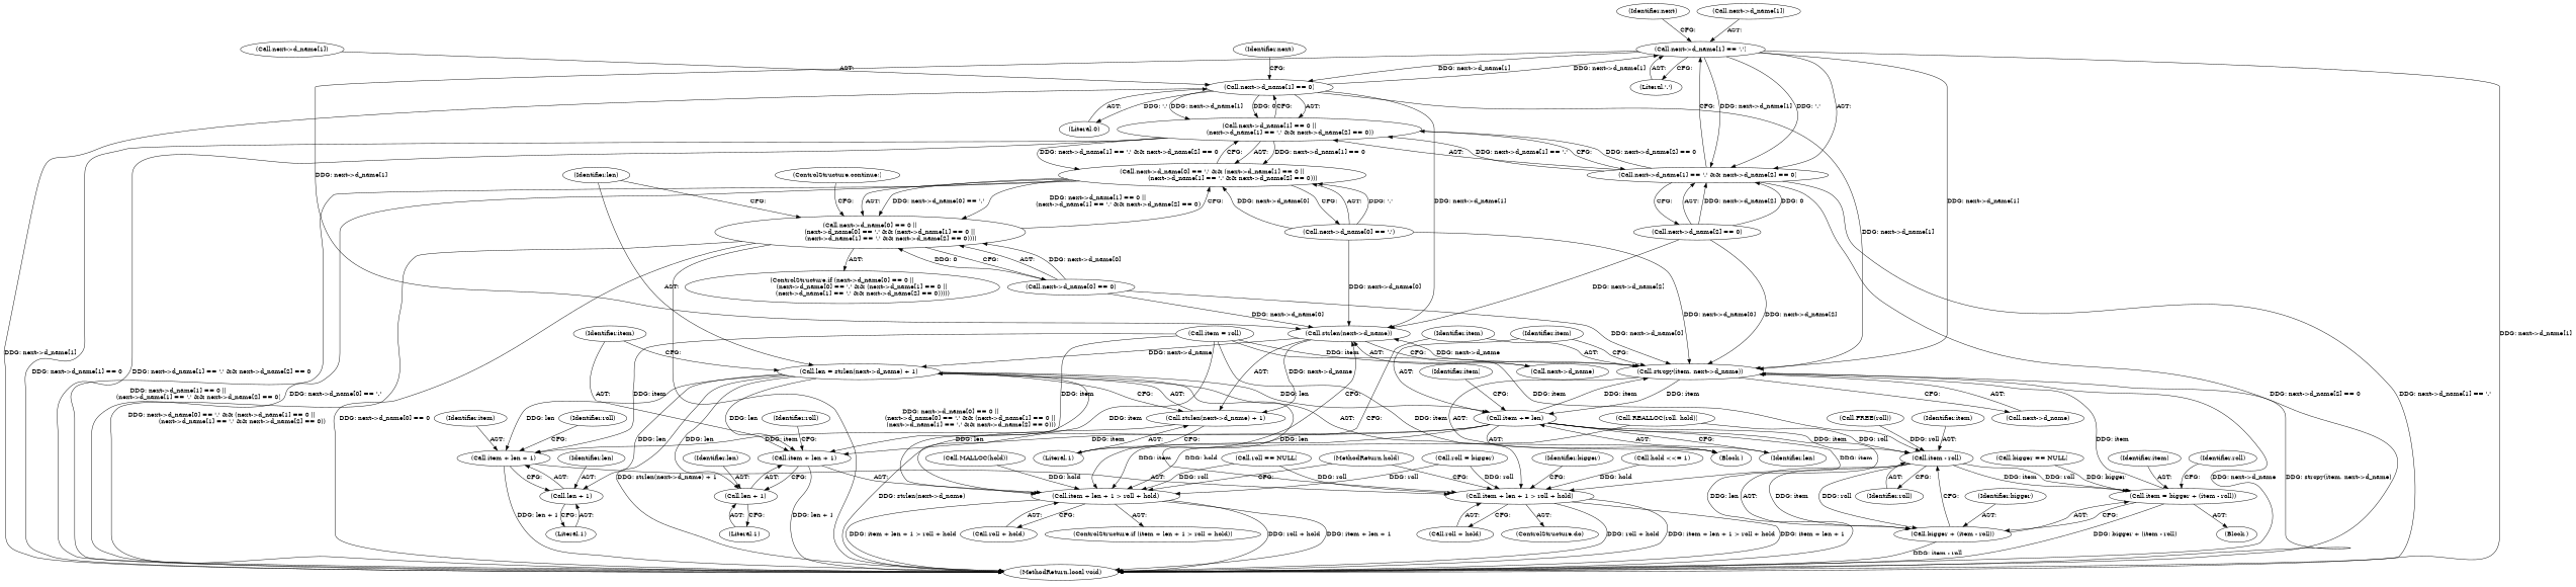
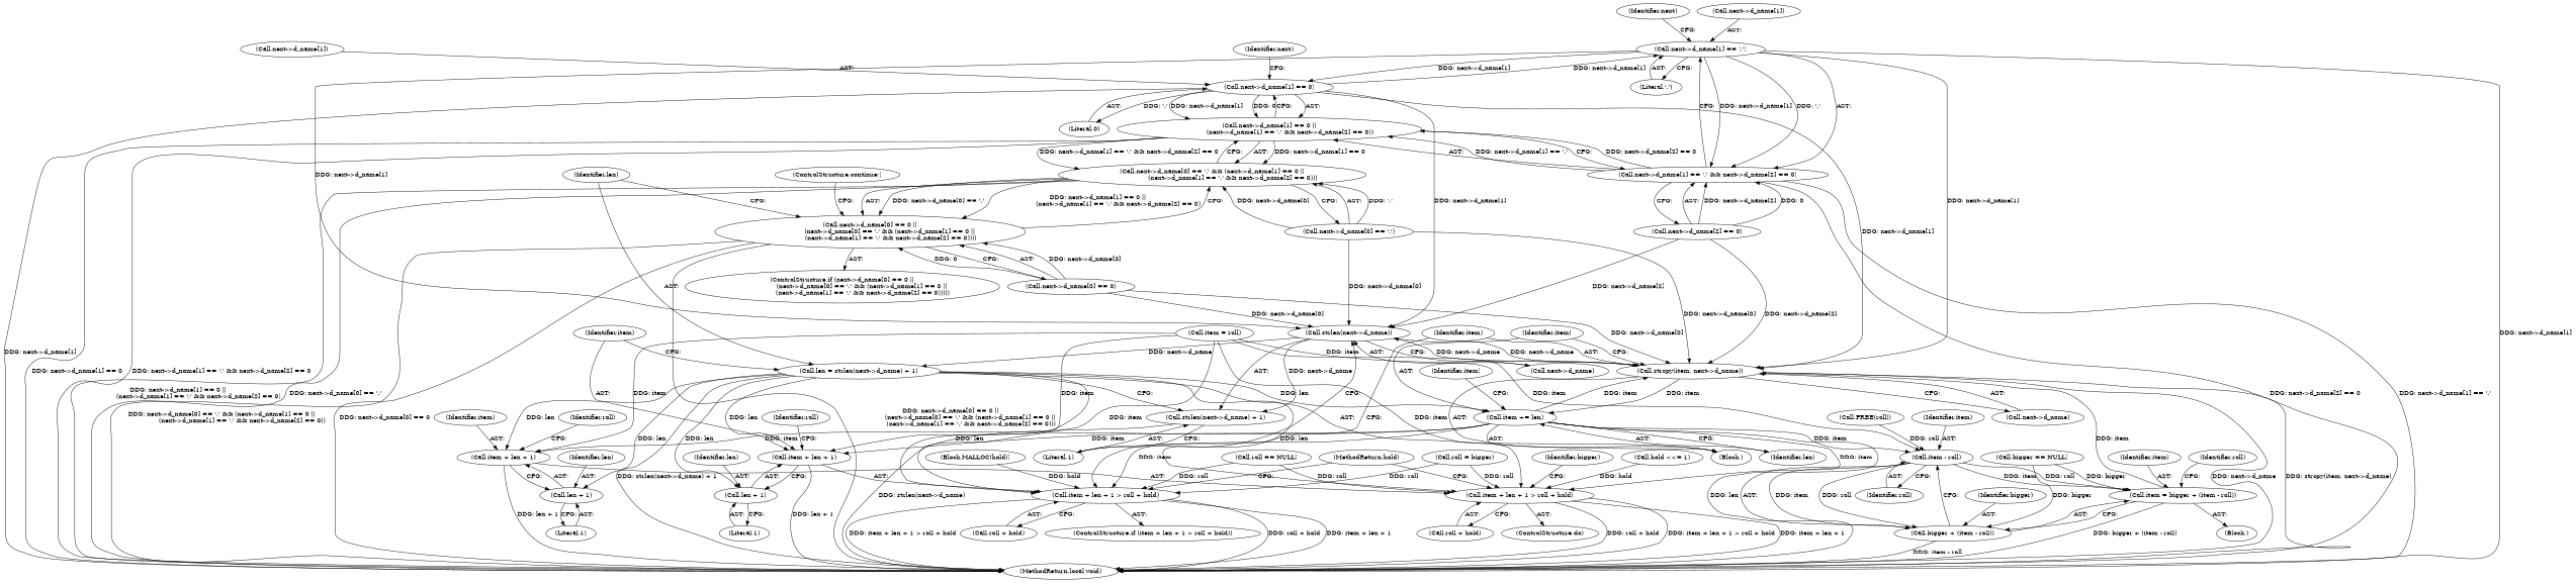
  digraph {
    n1 [label="(Call,next->d_name[1] == '.')"]
    n2 [label="(Call,next->d_name[1] == 0)"]
    n3 [label="(Call,next->d_name[1] == '.' && next->d_name[2] == 0)"]
    n4 [label="(Call,strlen(next->d_name))"]
    n5 [label="(Call,strcpy(item, next->d_name))"]
    n6 [label="(MethodReturn,local void)"]
    n7 [label="(Literal,'.')"]
    n8 [label="(Call,next->d_name[1] == 0 ||\n                     (next->d_name[1] == '.' && next->d_name[2] == 0))"]
    n9 [label="(Literal,0)"]
    n10 [label="(Call,next->d_name[2] == 0)"]
    n11 [label="(Call,len = strlen(next->d_name) + 1)"]
    n12 [label="(Call,strlen(next->d_name) + 1)"]
    n13 [label="(Call,next->d_name)"]
    n14 [label="(Call,item += len)"]
    n15 [label="(Block,)"]
    n16 [label="(Call,next->d_name)"]
    n17 [label="(Call,next->d_name[0] == '.' && (next->d_name[1] == 0 ||\n                     (next->d_name[1] == '.' && next->d_name[2] == 0)))"]
    n18 [label="(Call,next->d_name[0] == 0 ||\n                    (next->d_name[0] == '.' && (next->d_name[1] == 0 ||\n                     (next->d_name[1] == '.' && next->d_name[2] == 0))))"]
    n19 [label="(Call,next->d_name[0] == '.')"]
    n20 [label="(ControlStructure,if (next->d_name[0] == 0 ||\n                    (next->d_name[0] == '.' && (next->d_name[1] == 0 ||\n                     (next->d_name[1] == '.' && next->d_name[2] == 0)))))"]
    n21 [label="(Call,next->d_name[0] == 0)"]
    n22 [label="(Call,item + len + 1 > roll + hold)"]
    n23 [label="(Call,item + len + 1)"]
    n24 [label="(Call,len + 1)"]
    n25 [label="(Call,item + len + 1 > roll + hold)"]
    n26 [label="(Call,item + len + 1)"]
    n27 [label="(Call,len + 1)"]
    n28 [label="(Literal,1)"]
    n29 [label="(Call,roll + hold)"]
    n30 [label="(ControlStructure,if (item + len + 1 > roll + hold))"]
    n31 [label="(Literal,1)"]
    n32 [label="(Call,roll + hold)"]
    n33 [label="(ControlStructure,do)"]
    n34 [label="(Literal,1)"]
    n35 [label="(Call,item - roll)"]
    n36 [label="(Identifier,len)"]
    n37 [label="(Call,item = bigger + (item - roll))"]
    n38 [label="(Call,bigger + (item - roll))"]
    n39 [label="(Identifier,roll)"]
    n40 [label="(Block,)"]
    n41 [label="(Call,roll = bigger)"]
    n42 [label="(Identifier,item)"]
    n43 [label="(Call,next->d_name[1])"]
    n44 [label="(Identifier,bigger)"]
    n45 [label="(Identifier,roll)"]
    n46 [label="(Call,roll == NULL)"]
    n47 [label="(Call,FREE(roll))"]
    n48 [label="(ControlStructure,continue;)"]
    n49 [label="(Identifier,item)"]
    n50 [label="(Identifier,next)"]
    n51 [label="(Identifier,len)"]
    n52 [label="(Identifier,item)"]
-   n53 [label="(Call,MALLOC(hold))"]
+   n53 [label="(Block,MALLOC(hold))"]
    n54 [label="(Call,bigger == NULL)"]
    n55 [label="(Identifier,len)"]
    n56 [label="(Identifier,len)"]
    n57 [label="(Identifier,roll)"]
    n58 [label="(Identifier,bigger)"]
    n59 [label="(Call,hold <<= 1)"]
    n60 [label="(Call,next->d_name[1])"]
    n61 [label="(Call,item = roll)"]
    n62 [label="(Identifier,next)"]
    n63 [label="(Identifier,item)"]
    n64 [label="(Identifier,roll)"]
    n65 [label="(Identifier,item)"]
    n66 [label="(Identifier,item)"]
-   n67 [label="(Call,REALLOC(roll, hold))"]
    n68 [label="(Identifier,item)"]
    n69 [label="(MethodReturn,hold)"]
    n1 -> n2 [label="DDG: next->d_name[1]"]
    n1 -> n3 [label="AST: "]
    n1 -> n3 [label="DDG: next->d_name[1]"]
    n1 -> n3 [label="DDG: '.'"]
    n1 -> n4 [label="DDG: next->d_name[1]"]
    n1 -> n5 [label="DDG: next->d_name[1]"]
    n1 -> n6 [label="DDG: next->d_name[1]"]
    n1 -> n7 [label="CFG: "]
    n2 -> n1 [label="DDG: next->d_name[1]"]
    n2 -> n4 [label="DDG: next->d_name[1]"]
    n2 -> n5 [label="DDG: next->d_name[1]"]
    n2 -> n6 [label="DDG: next->d_name[1]"]
    n2 -> n8 [label="AST: "]
    n2 -> n8 [label="DDG: next->d_name[1]"]
    n2 -> n8 [label="DDG: 0"]
    n2 -> n9 [label="DDG: '.'"]
    n3 -> n1 [label="CFG: "]
    n3 -> n6 [label="DDG: next->d_name[1] == '.'"]
    n3 -> n6 [label="DDG: next->d_name[2] == 0"]
    n3 -> n8 [label="AST: "]
    n3 -> n8 [label="DDG: next->d_name[1] == '.'"]
    n3 -> n8 [label="DDG: next->d_name[2] == 0"]
    n3 -> n10 [label="CFG: "]
+   n4 -> n5 [label="DDG: next->d_name"]
    n4 -> n11 [label="DDG: next->d_name"]
    n4 -> n12 [label="AST: "]
    n4 -> n12 [label="DDG: next->d_name"]
    n4 -> n13 [label="CFG: "]
    n5 -> n4 [label="DDG: next->d_name"]
    n5 -> n6 [label="DDG: next->d_name"]
    n5 -> n6 [label="DDG: strcpy(item, next->d_name)"]
    n5 -> n14 [label="DDG: item"]
    n5 -> n15 [label="AST: "]
    n5 -> n16 [label="CFG: "]
    n7 -> n1 [label="AST: "]
    n8 -> n2 [label="CFG: "]
    n8 -> n3 [label="CFG: "]
    n8 -> n6 [label="DDG: next->d_name[1] == 0"]
    n8 -> n6 [label="DDG: next->d_name[1] == '.' && next->d_name[2] == 0"]
    n8 -> n17 [label="AST: "]
    n8 -> n17 [label="DDG: next->d_name[1] == 0"]
    n8 -> n17 [label="DDG: next->d_name[1] == '.' && next->d_name[2] == 0"]
    n9 -> n2 [label="AST: "]
    n10 -> n3 [label="AST: "]
    n10 -> n3 [label="DDG: next->d_name[2]"]
    n10 -> n3 [label="DDG: 0"]
    n10 -> n4 [label="DDG: next->d_name[2]"]
    n10 -> n5 [label="DDG: next->d_name[2]"]
    n11 -> n6 [label="DDG: strlen(next->d_name) + 1"]
    n11 -> n12 [label="CFG: "]
    n11 -> n14 [label="DDG: len"]
    n11 -> n15 [label="AST: "]
    n11 -> n22 [label="DDG: len"]
    n11 -> n23 [label="DDG: len"]
    n11 -> n24 [label="DDG: len"]
    n11 -> n25 [label="DDG: len"]
    n11 -> n26 [label="DDG: len"]
    n11 -> n27 [label="DDG: len"]
    n12 -> n6 [label="DDG: strlen(next->d_name)"]
-   n12 -> n11 [label="AST: "]
    n12 -> n28 [label="CFG: "]
    n13 -> n4 [label="AST: "]
    n14 -> n5 [label="DDG: item"]
    n14 -> n6 [label="DDG: len"]
    n14 -> n15 [label="AST: "]
    n14 -> n22 [label="DDG: item"]
    n14 -> n23 [label="DDG: item"]
    n14 -> n25 [label="DDG: item"]
    n14 -> n26 [label="DDG: item"]
    n14 -> n35 [label="DDG: item"]
    n14 -> n36 [label="CFG: "]
    n16 -> n5 [label="AST: "]
    n17 -> n6 [label="DDG: next->d_name[1] == 0 ||\n                     (next->d_name[1] == '.' && next->d_name[2] == 0)"]
    n17 -> n6 [label="DDG: next->d_name[0] == '.'"]
    n17 -> n8 [label="CFG: "]
    n17 -> n18 [label="AST: "]
    n17 -> n18 [label="DDG: next->d_name[0] == '.'"]
    n17 -> n18 [label="DDG: next->d_name[1] == 0 ||\n                     (next->d_name[1] == '.' && next->d_name[2] == 0)"]
    n17 -> n19 [label="CFG: "]
    n18 -> n6 [label="DDG: next->d_name[0] == 0 ||\n                    (next->d_name[0] == '.' && (next->d_name[1] == 0 ||\n                     (next->d_name[1] == '.' && next->d_name[2] == 0)))"]
    n18 -> n6 [label="DDG: next->d_name[0] == '.' && (next->d_name[1] == 0 ||\n                     (next->d_name[1] == '.' && next->d_name[2] == 0))"]
    n18 -> n6 [label="DDG: next->d_name[0] == 0"]
    n18 -> n17 [label="CFG: "]
    n18 -> n20 [label="AST: "]
    n18 -> n21 [label="CFG: "]
    n19 -> n4 [label="DDG: next->d_name[0]"]
    n19 -> n5 [label="DDG: next->d_name[0]"]
    n19 -> n17 [label="AST: "]
    n19 -> n17 [label="DDG: next->d_name[0]"]
    n19 -> n17 [label="DDG: '.'"]
    n21 -> n4 [label="DDG: next->d_name[0]"]
    n21 -> n5 [label="DDG: next->d_name[0]"]
    n21 -> n18 [label="AST: "]
    n21 -> n18 [label="DDG: next->d_name[0]"]
    n21 -> n18 [label="DDG: 0"]
    n22 -> n6 [label="DDG: roll + hold"]
    n22 -> n6 [label="DDG: item + len + 1"]
    n22 -> n6 [label="DDG: item + len + 1 > roll + hold"]
    n22 -> n29 [label="CFG: "]
    n22 -> n30 [label="AST: "]
    n23 -> n6 [label="DDG: len + 1"]
    n23 -> n22 [label="AST: "]
    n23 -> n24 [label="CFG: "]
    n24 -> n23 [label="AST: "]
    n24 -> n31 [label="CFG: "]
    n25 -> n6 [label="DDG: roll + hold"]
    n25 -> n6 [label="DDG: item + len + 1 > roll + hold"]
    n25 -> n6 [label="DDG: item + len + 1"]
    n25 -> n32 [label="CFG: "]
    n25 -> n33 [label="AST: "]
    n26 -> n6 [label="DDG: len + 1"]
    n26 -> n25 [label="AST: "]
    n26 -> n27 [label="CFG: "]
    n27 -> n26 [label="AST: "]
    n27 -> n34 [label="CFG: "]
    n28 -> n4 [label="CFG: "]
    n28 -> n12 [label="AST: "]
    n29 -> n22 [label="AST: "]
    n31 -> n24 [label="AST: "]
    n32 -> n25 [label="AST: "]
    n34 -> n27 [label="AST: "]
    n35 -> n37 [label="DDG: item"]
    n35 -> n37 [label="DDG: roll"]
    n35 -> n38 [label="AST: "]
    n35 -> n38 [label="DDG: item"]
    n35 -> n38 [label="DDG: roll"]
    n35 -> n39 [label="CFG: "]
    n36 -> n14 [label="AST: "]
    n37 -> n5 [label="DDG: item"]
    n37 -> n6 [label="DDG: bigger + (item - roll)"]
    n37 -> n38 [label="CFG: "]
    n37 -> n40 [label="AST: "]
    n38 -> n6 [label="DDG: item - roll"]
    n38 -> n35 [label="CFG: "]
    n38 -> n37 [label="AST: "]
    n39 -> n35 [label="AST: "]
    n41 -> n22 [label="DDG: roll"]
    n41 -> n25 [label="DDG: roll"]
    n42 -> n5 [label="CFG: "]
    n42 -> n14 [label="AST: "]
    n43 -> n2 [label="AST: "]
    n44 -> n38 [label="AST: "]
    n45 -> n23 [label="CFG: "]
    n46 -> n22 [label="DDG: roll"]
    n46 -> n25 [label="DDG: roll"]
    n47 -> n35 [label="DDG: roll"]
    n48 -> n18 [label="CFG: "]
    n49 -> n37 [label="AST: "]
    n50 -> n1 [label="CFG: "]
    n51 -> n24 [label="AST: "]
    n52 -> n35 [label="AST: "]
    n53 -> n22 [label="DDG: hold"]
    n54 -> n37 [label="DDG: bigger"]
+   n54 -> n38 [label="DDG: bigger"]
    n55 -> n11 [label="AST: "]
    n55 -> n18 [label="CFG: "]
    n56 -> n27 [label="AST: "]
    n57 -> n37 [label="CFG: "]
    n58 -> n25 [label="CFG: "]
    n59 -> n25 [label="DDG: hold"]
    n60 -> n1 [label="AST: "]
    n61 -> n5 [label="DDG: item"]
    n61 -> n22 [label="DDG: item"]
    n61 -> n23 [label="DDG: item"]
    n61 -> n25 [label="DDG: item"]
    n61 -> n26 [label="DDG: item"]
    n61 -> n35 [label="DDG: item"]
    n62 -> n2 [label="CFG: "]
    n63 -> n14 [label="CFG: "]
    n64 -> n26 [label="CFG: "]
    n65 -> n26 [label="AST: "]
    n66 -> n11 [label="CFG: "]
    n66 -> n23 [label="AST: "]
-   n67 -> n22 [label="DDG: hold"]
-   n67 -> n35 [label="DDG: roll"]
    n68 -> n5 [label="AST: "]
    n68 -> n22 [label="CFG: "]
    n69 -> n22 [label="CFG: "]
    n69 -> n25 [label="CFG: "]
  }
